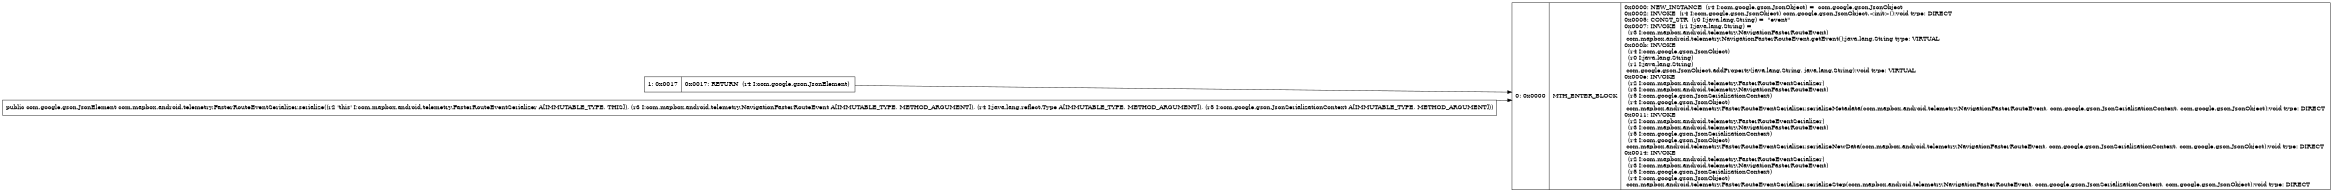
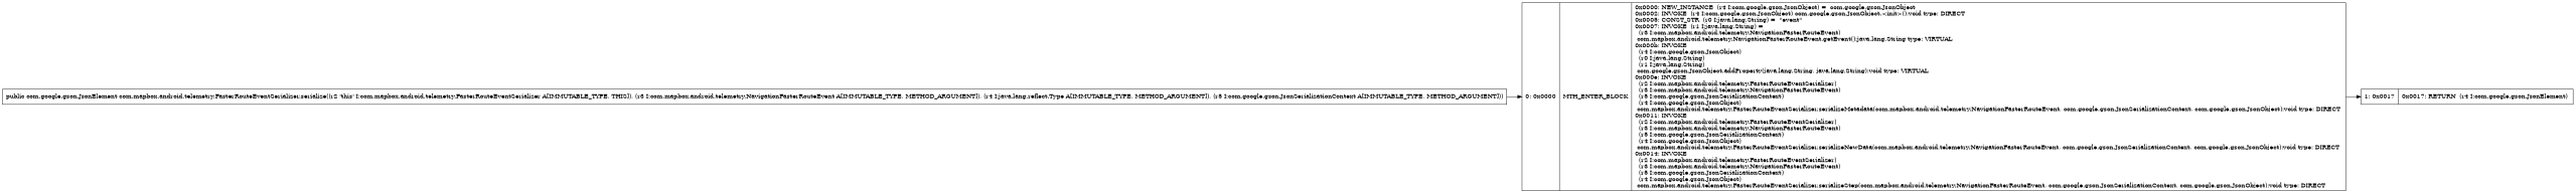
  digraph {
    rankdir=LR
    node [shape=record]
    n1 [label="{0\:\ 0x0000|MTH_ENTER_BLOCK\l|0x0000: NEW_INSTANCE  (r4 I:com.google.gson.JsonObject) =  com.google.gson.JsonObject \l0x0002: INVOKE  (r4 I:com.google.gson.JsonObject) com.google.gson.JsonObject.\<init\>():void type: DIRECT \l0x0005: CONST_STR  (r0 I:java.lang.String) =  \"event\" \l0x0007: INVOKE  (r1 I:java.lang.String) = \l  (r3 I:com.mapbox.android.telemetry.NavigationFasterRouteEvent)\l com.mapbox.android.telemetry.NavigationFasterRouteEvent.getEvent():java.lang.String type: VIRTUAL \l0x000b: INVOKE  \l  (r4 I:com.google.gson.JsonObject)\l  (r0 I:java.lang.String)\l  (r1 I:java.lang.String)\l com.google.gson.JsonObject.addProperty(java.lang.String, java.lang.String):void type: VIRTUAL \l0x000e: INVOKE  \l  (r2 I:com.mapbox.android.telemetry.FasterRouteEventSerializer)\l  (r3 I:com.mapbox.android.telemetry.NavigationFasterRouteEvent)\l  (r5 I:com.google.gson.JsonSerializationContext)\l  (r4 I:com.google.gson.JsonObject)\l com.mapbox.android.telemetry.FasterRouteEventSerializer.serializeMetadata(com.mapbox.android.telemetry.NavigationFasterRouteEvent, com.google.gson.JsonSerializationContext, com.google.gson.JsonObject):void type: DIRECT \l0x0011: INVOKE  \l  (r2 I:com.mapbox.android.telemetry.FasterRouteEventSerializer)\l  (r3 I:com.mapbox.android.telemetry.NavigationFasterRouteEvent)\l  (r5 I:com.google.gson.JsonSerializationContext)\l  (r4 I:com.google.gson.JsonObject)\l com.mapbox.android.telemetry.FasterRouteEventSerializer.serializeNewData(com.mapbox.android.telemetry.NavigationFasterRouteEvent, com.google.gson.JsonSerializationContext, com.google.gson.JsonObject):void type: DIRECT \l0x0014: INVOKE  \l  (r2 I:com.mapbox.android.telemetry.FasterRouteEventSerializer)\l  (r3 I:com.mapbox.android.telemetry.NavigationFasterRouteEvent)\l  (r5 I:com.google.gson.JsonSerializationContext)\l  (r4 I:com.google.gson.JsonObject)\l com.mapbox.android.telemetry.FasterRouteEventSerializer.serializeStep(com.mapbox.android.telemetry.NavigationFasterRouteEvent, com.google.gson.JsonSerializationContext, com.google.gson.JsonObject):void type: DIRECT \l}"]
    n2 [label="{1\:\ 0x0017|0x0017: RETURN  (r4 I:com.google.gson.JsonElement) \l}"]
    n3 [label="{public com.google.gson.JsonElement com.mapbox.android.telemetry.FasterRouteEventSerializer.serialize((r2 'this' I:com.mapbox.android.telemetry.FasterRouteEventSerializer A[IMMUTABLE_TYPE, THIS]), (r3 I:com.mapbox.android.telemetry.NavigationFasterRouteEvent A[IMMUTABLE_TYPE, METHOD_ARGUMENT]), (r4 I:java.lang.reflect.Type A[IMMUTABLE_TYPE, METHOD_ARGUMENT]), (r5 I:com.google.gson.JsonSerializationContext A[IMMUTABLE_TYPE, METHOD_ARGUMENT])) }"]
-   n2 -> n1
+   n1 -> n2
    n3 -> n1
  }
